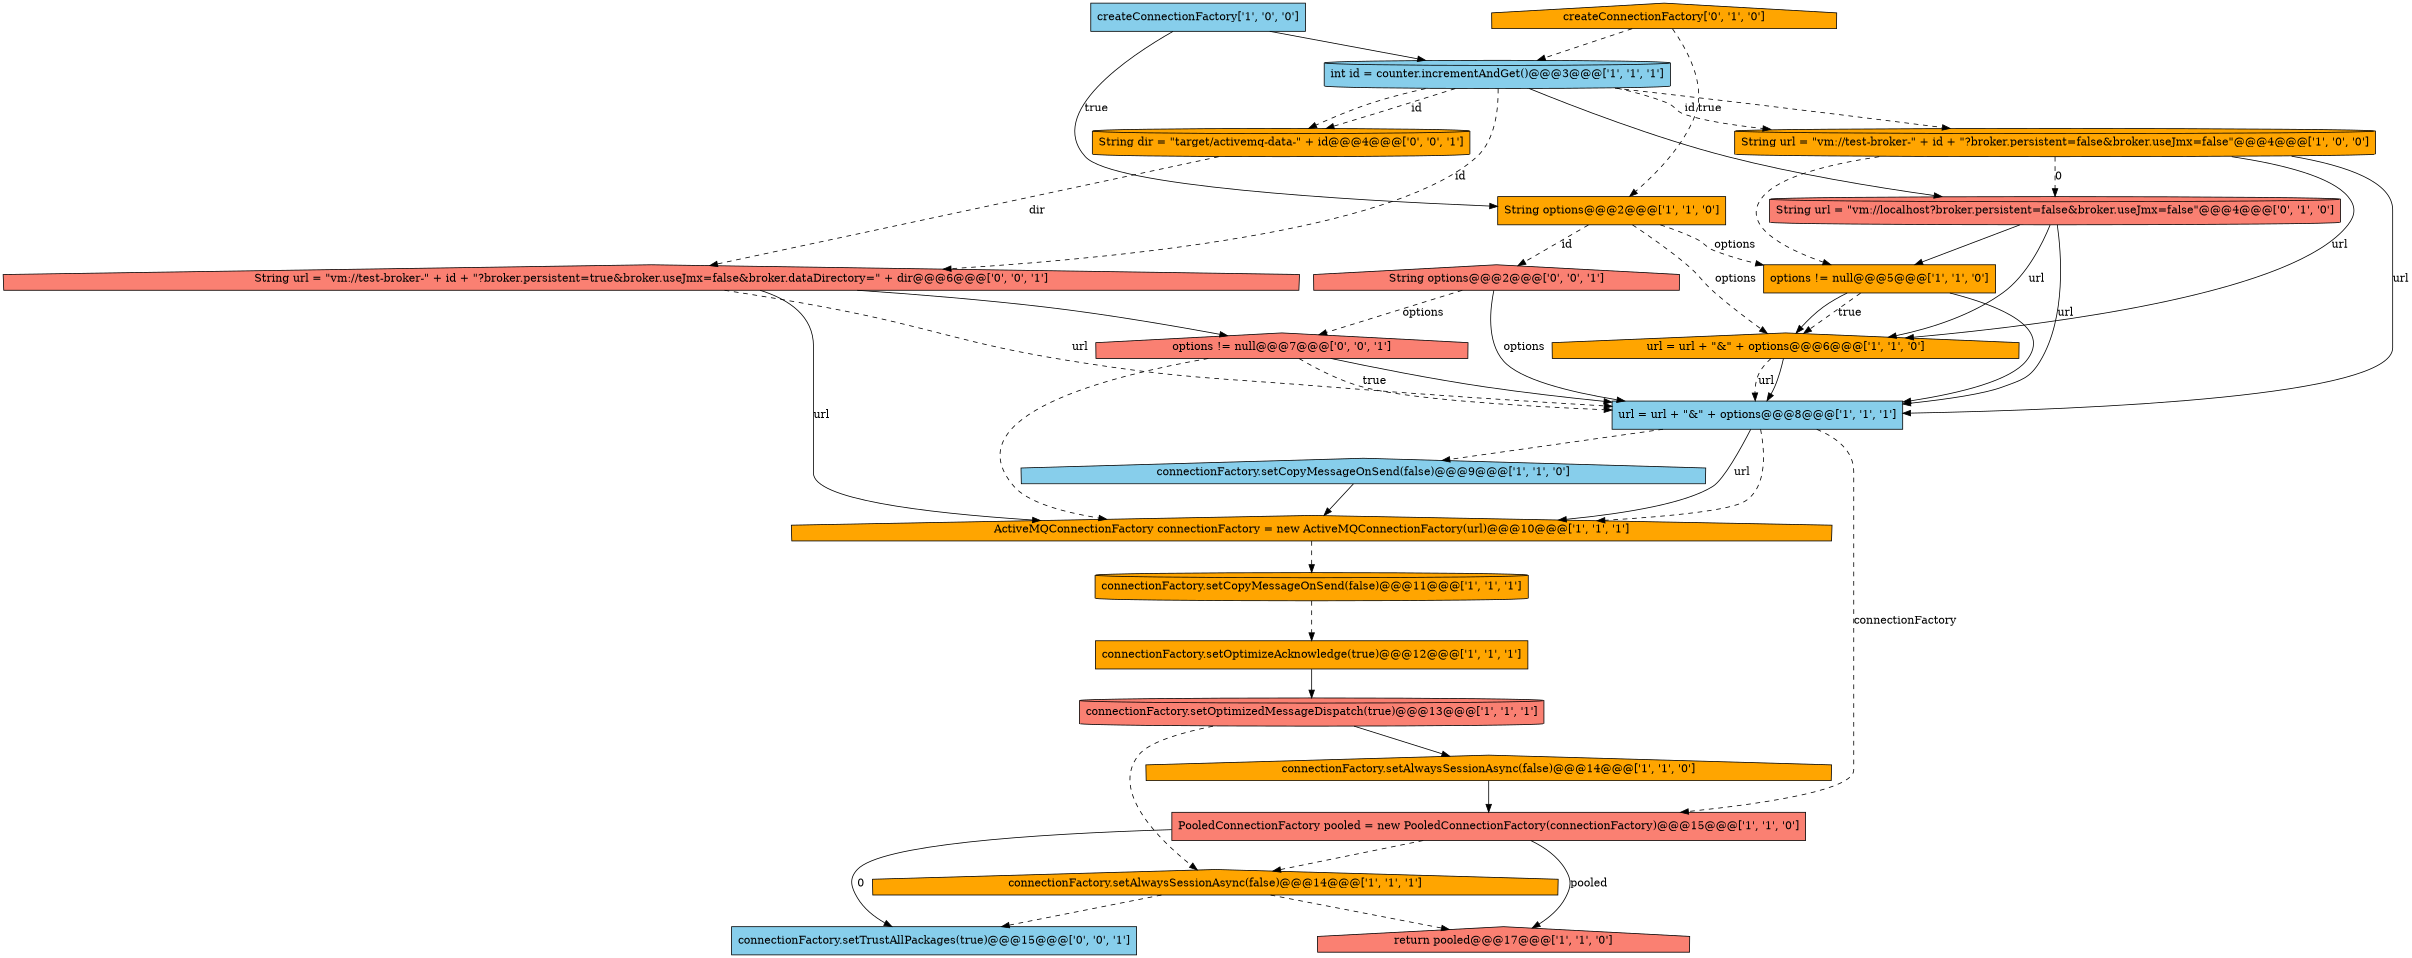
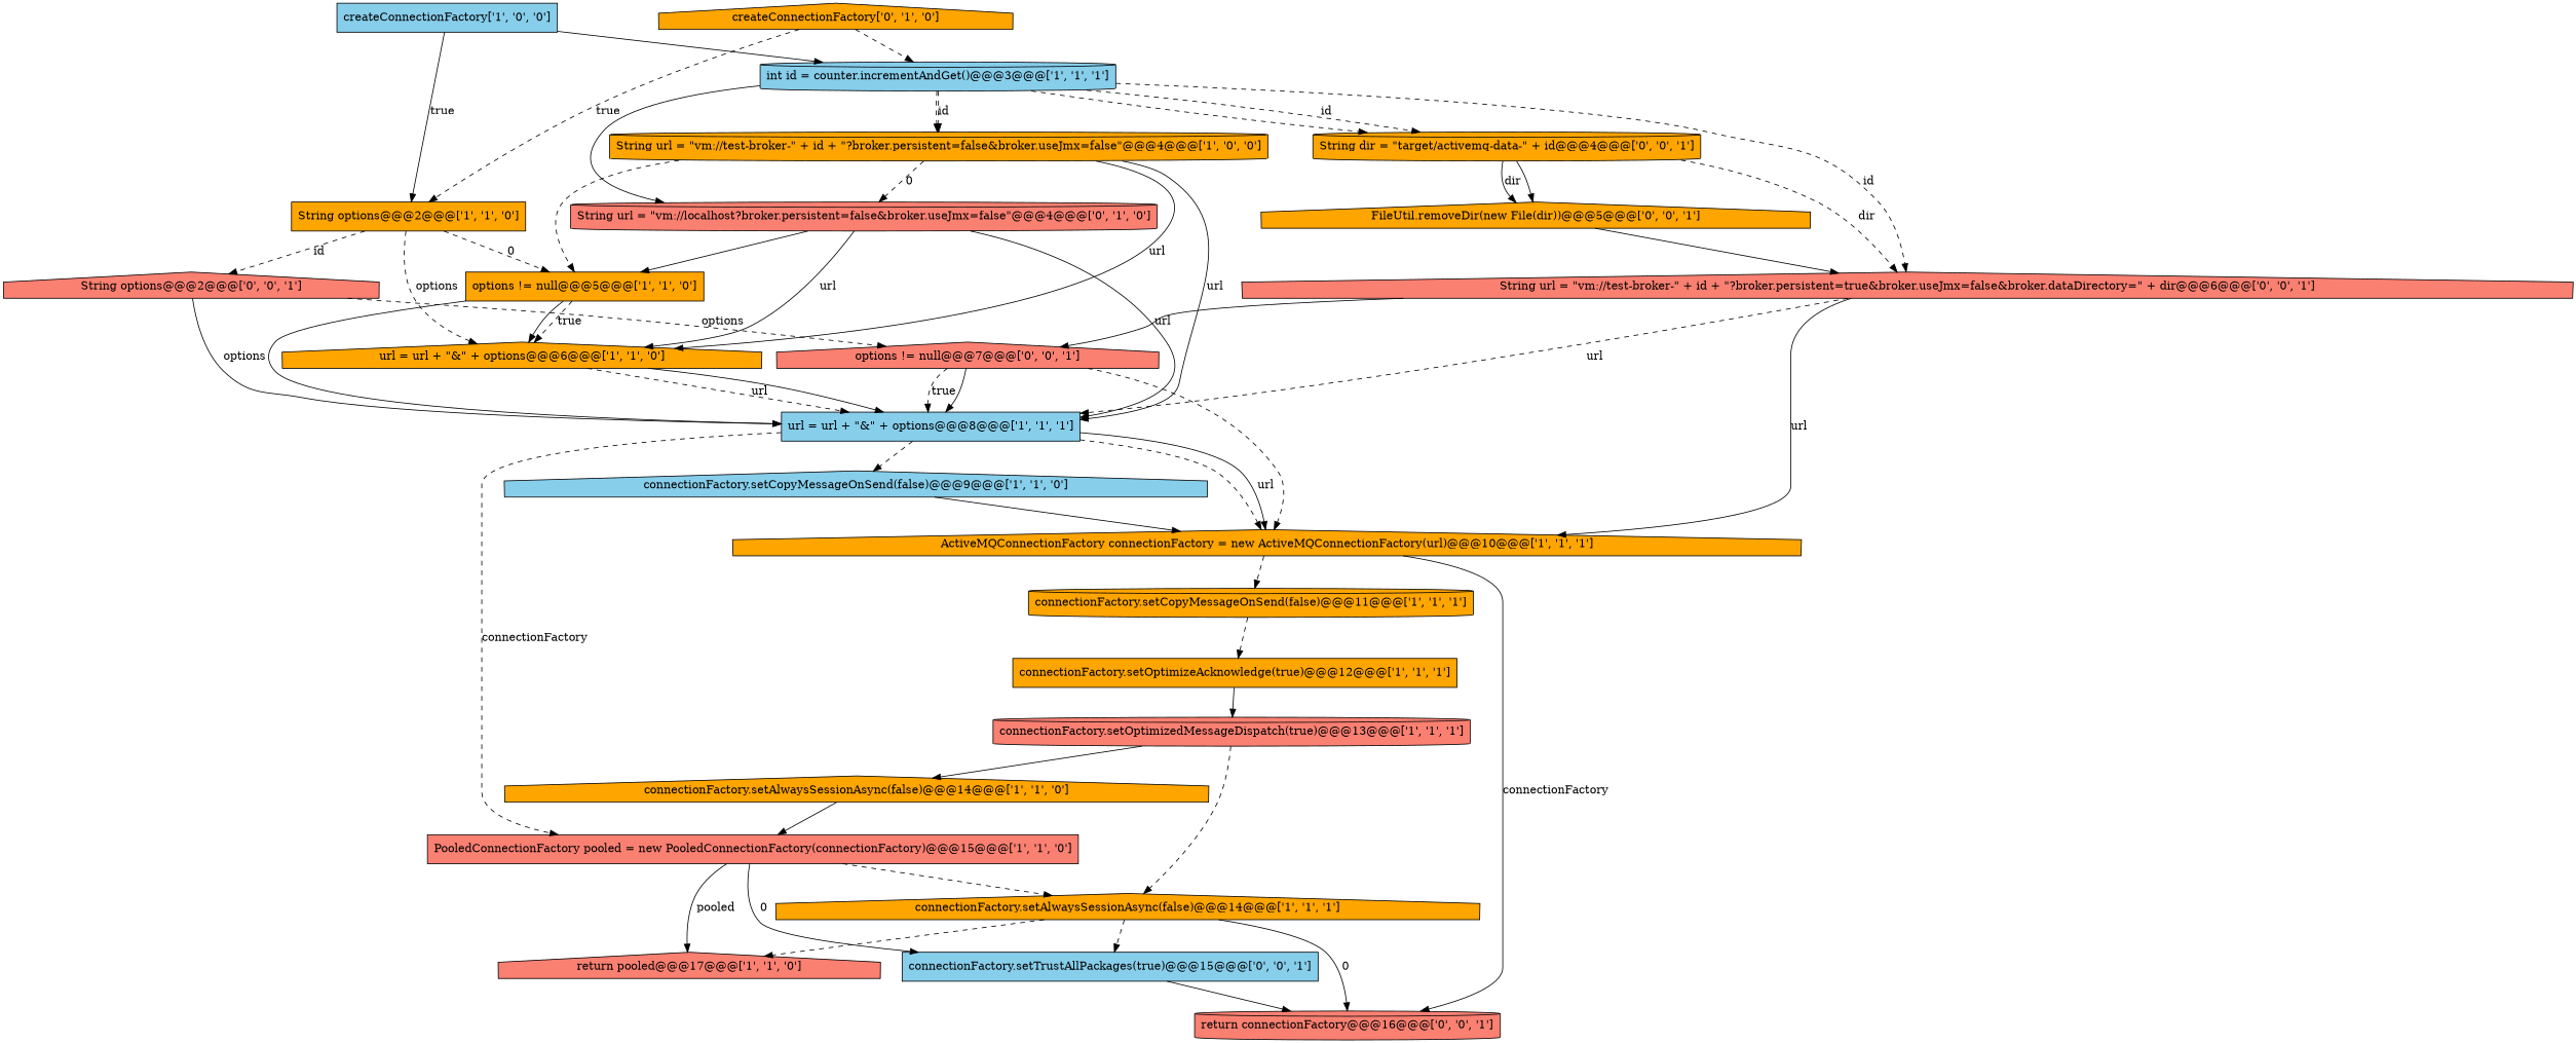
  digraph {
    node [fillcolor=orange shape=house style=filled]
    edge [style=solid]
    n1 [fillcolor=skyblue label="createConnectionFactory['1', '0', '0']" shape=box]
    n2 [label="String options@@@2@@@['1', '1', '0']" shape=box]
    n3 [fillcolor=skyblue label="int id = counter.incrementAndGet()@@@3@@@['1', '1', '1']" shape=cylinder]
    n4 [label="url = url + \"&\" + options@@@6@@@['1', '1', '0']"]
    n5 [label="options != null@@@5@@@['1', '1', '0']" shape=box]
    n6 [fillcolor=salmon label="String options@@@2@@@['0', '0', '1']"]
    n7 [fillcolor=salmon label="String url = \"vm://localhost?broker.persistent=false&broker.useJmx=false\"@@@4@@@['0', '1', '0']" shape=cylinder]
    n8 [label="String dir = \"target/activemq-data-\" + id@@@4@@@['0', '0', '1']" shape=cylinder]
    n9 [label="String url = \"vm://test-broker-\" + id + \"?broker.persistent=false&broker.useJmx=false\"@@@4@@@['1', '0', '0']" shape=cylinder]
    n10 [fillcolor=salmon label="String url = \"vm://test-broker-\" + id + \"?broker.persistent=true&broker.useJmx=false&broker.dataDirectory=\" + dir@@@6@@@['0', '0', '1']"]
    n11 [fillcolor=salmon label="PooledConnectionFactory pooled = new PooledConnectionFactory(connectionFactory)@@@15@@@['1', '1', '0']" shape=box]
    n12 [fillcolor=salmon label="return pooled@@@17@@@['1', '1', '0']"]
    n13 [label="connectionFactory.setAlwaysSessionAsync(false)@@@14@@@['1', '1', '1']"]
    n14 [fillcolor=skyblue label="connectionFactory.setTrustAllPackages(true)@@@15@@@['0', '0', '1']" shape=box]
+   n15 [fillcolor=salmon label="return connectionFactory@@@16@@@['0', '0', '1']" shape=cylinder]
    n16 [fillcolor=skyblue label="url = url + \"&\" + options@@@8@@@['1', '1', '1']" shape=box]
    n17 [fillcolor=salmon label="options != null@@@7@@@['0', '0', '1']"]
    n18 [label="createConnectionFactory['0', '1', '0']"]
    n19 [label="ActiveMQConnectionFactory connectionFactory = new ActiveMQConnectionFactory(url)@@@10@@@['1', '1', '1']"]
    n20 [fillcolor=skyblue label="connectionFactory.setCopyMessageOnSend(false)@@@9@@@['1', '1', '0']"]
+   n21 [label="FileUtil.removeDir(new File(dir))@@@5@@@['0', '0', '1']"]
    n22 [label="connectionFactory.setCopyMessageOnSend(false)@@@11@@@['1', '1', '1']" shape=cylinder]
    n23 [fillcolor=salmon label="connectionFactory.setOptimizedMessageDispatch(true)@@@13@@@['1', '1', '1']" shape=cylinder]
    n24 [label="connectionFactory.setAlwaysSessionAsync(false)@@@14@@@['1', '1', '0']"]
    n25 [label="connectionFactory.setOptimizeAcknowledge(true)@@@12@@@['1', '1', '1']" shape=box]
    n1 -> n2 [label=true]
    n1 -> n3
    n2 -> n4 [label=options style=dashed]
-   n2 -> n5 [label=options style=dashed]
+   n2 -> n5 [label=0 style=dashed]
    n2 -> n6 [label=id style=dashed]
    n3 -> n7
    n3 -> n8 [label=id style=dashed]
    n3 -> n8 [style=dashed]
    n3 -> n9 [style=dashed]
    n3 -> n9 [label=id style=dashed]
    n3 -> n10 [label=id style=dashed]
    n4 -> n16 [label=url style=dashed]
    n4 -> n16
    n5 -> n4 [label=true style=dashed]
    n5 -> n4
    n5 -> n16
    n6 -> n16 [label=options]
    n6 -> n17 [label=options style=dashed]
    n7 -> n4 [label=url]
    n7 -> n5
    n7 -> n16 [label=url]
    n8 -> n10 [label=dir style=dashed]
+   n8 -> n21
+   n8 -> n21 [label=dir]
    n9 -> n4 [label=url]
    n9 -> n5 [style=dashed]
    n9 -> n7 [label=0 style=dashed]
    n9 -> n16 [label=url]
    n10 -> n16 [label=url style=dashed]
    n10 -> n17
    n10 -> n19 [label=url]
    n11 -> n12 [label=pooled]
    n11 -> n13 [style=dashed]
    n11 -> n14 [label=0]
    n13 -> n12 [style=dashed]
    n13 -> n14 [style=dashed]
+   n13 -> n15 [label=0]
+   n14 -> n15
    n16 -> n11 [label=connectionFactory style=dashed]
    n16 -> n19 [style=dashed]
    n16 -> n19 [label=url]
    n16 -> n20 [style=dashed]
    n17 -> n16 [label=true style=dashed]
    n17 -> n16
    n17 -> n19 [style=dashed]
    n18 -> n2 [label=true style=dashed]
    n18 -> n3 [style=dashed]
+   n19 -> n15 [label=connectionFactory]
    n19 -> n22 [style=dashed]
    n20 -> n19
+   n21 -> n10
    n22 -> n25 [style=dashed]
    n23 -> n13 [style=dashed]
    n23 -> n24
    n24 -> n11
    n25 -> n23
  }
